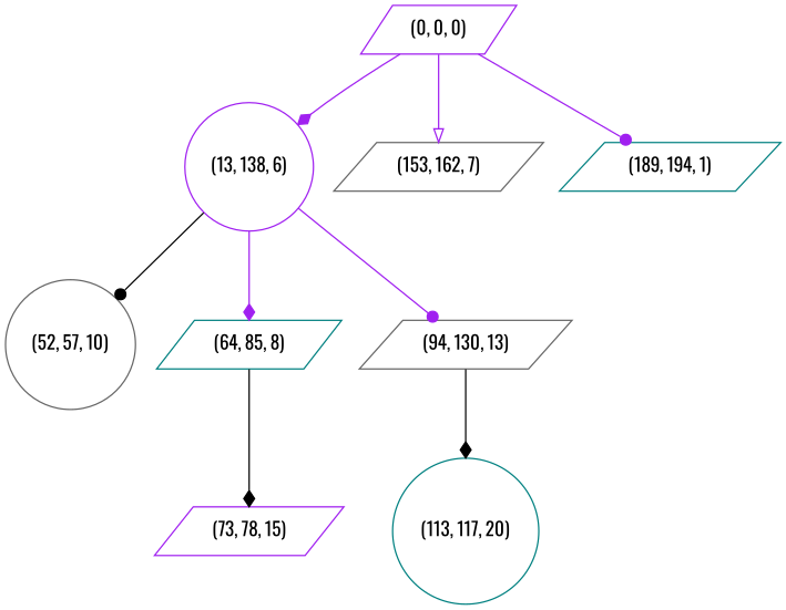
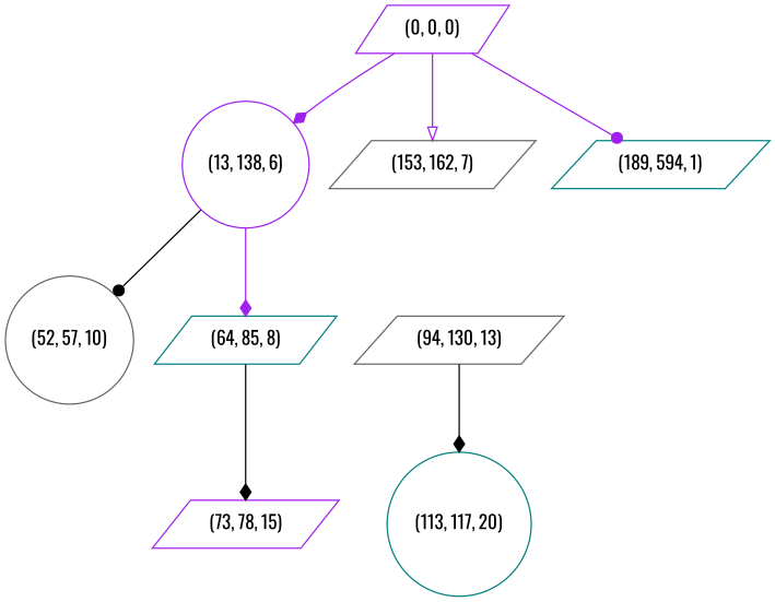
  digraph {
    fontname=Oswald
    node [color=purple fontname=Oswald shape=parallelogram]
    edge [arrowhead=diamond color=purple fontname=Oswald]
    "(13, 138, 6)" [shape=circle]
    "(0, 0, 0)"
    "(153, 162, 7)" [color=gray40]
-   "(189, 194, 1)" [color=teal]
+   "(189, 194, 1)" [color=teal label="(189, 594, 1)"]
    "(52, 57, 10)" [color=gray40 shape=circle]
    "(64, 85, 8)" [color=teal]
    "(94, 130, 13)" [color=gray40]
    "(73, 78, 15)"
    "(113, 117, 20)" [color=teal shape=circle]
    "(13, 138, 6)" -> "(52, 57, 10)" [arrowhead=dot color=black]
    "(13, 138, 6)" -> "(64, 85, 8)"
-   "(13, 138, 6)" -> "(94, 130, 13)" [arrowhead=dot]
    "(0, 0, 0)" -> "(13, 138, 6)"
    "(0, 0, 0)" -> "(153, 162, 7)" [arrowhead=onormal]
    "(0, 0, 0)" -> "(189, 194, 1)" [arrowhead=dot]
    "(64, 85, 8)" -> "(73, 78, 15)" [color=black]
    "(94, 130, 13)" -> "(113, 117, 20)" [color=black]
  }
